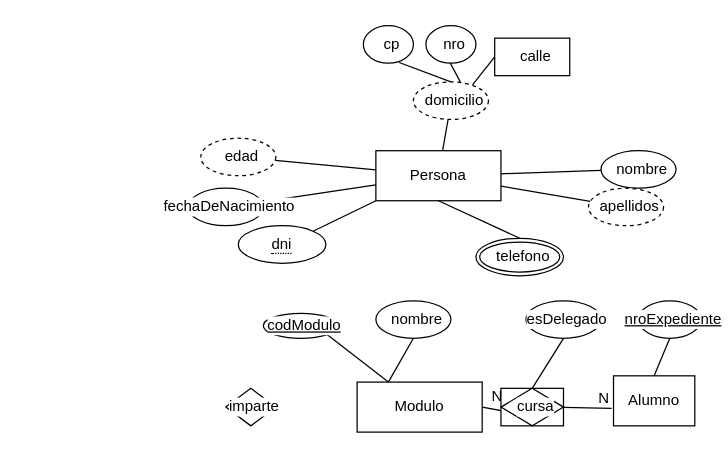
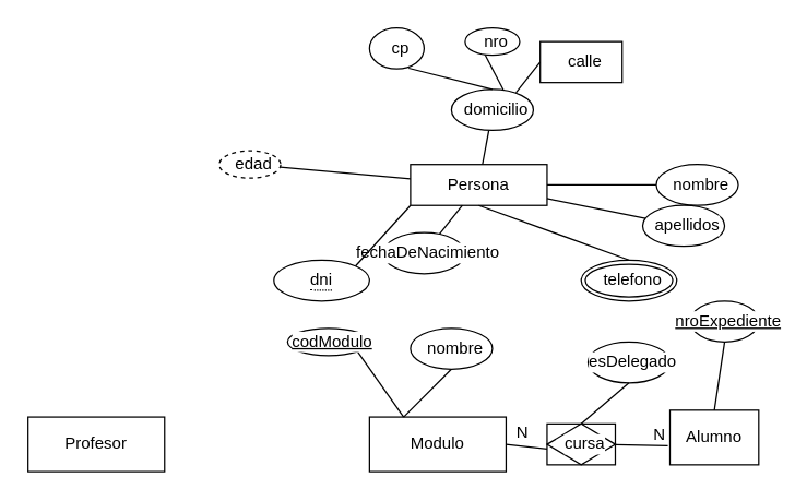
  <mxCell id="0" />
  <mxCell id="1" parent="0" />
- <mxCell id="3" value="Modulo" style="whiteSpace=wrap;html=1;align=center;" vertex="1" parent="1"><mxGeometry x="285" y="305" width="100" height="40" as="geometry" /></mxCell>
- <mxCell id="4" value="imparte" style="shape=rhombus;perimeter=rhombusPerimeter;whiteSpace=wrap;html=1;align=center;dashed=0;strokeColor=default;strokeWidth=1;verticalAlign=middle;spacingLeft=6;spacingTop=0;fontFamily=Helvetica;fontSize=12;fontColor=default;labelBackgroundColor=default;fillColor=default;" vertex="1" parent="1"><mxGeometry x="180" y="310" width="40" height="30" as="geometry" /></mxCell>
+ <mxCell id="2" value="Profesor" style="whiteSpace=wrap;html=1;align=center;" vertex="1" parent="1"><mxGeometry x="20" y="305" width="100" height="40" as="geometry" /></mxCell>
+ <mxCell id="3" value="Modulo" style="whiteSpace=wrap;html=1;align=center;" vertex="1" parent="1"><mxGeometry x="270" y="305" width="100" height="40" as="geometry" /></mxCell>
  <mxCell id="5" style="edgeStyle=none;shape=connector;rounded=0;orthogonalLoop=1;jettySize=auto;html=1;exitX=1;exitY=1;exitDx=0;exitDy=0;entryX=0.25;entryY=0;entryDx=0;entryDy=0;strokeColor=default;align=center;verticalAlign=middle;fontFamily=Helvetica;fontSize=12;fontColor=default;labelBackgroundColor=default;endArrow=none;" edge="1" parent="1" source="6" target="3"><mxGeometry relative="1" as="geometry" /></mxCell>
- <mxCell id="6" value="codModulo" style="ellipse;whiteSpace=wrap;html=1;align=center;fontStyle=4;dashed=0;strokeColor=default;strokeWidth=1;verticalAlign=middle;spacingLeft=6;spacingTop=0;fontFamily=Helvetica;fontSize=12;fontColor=default;labelBackgroundColor=default;fillColor=default;" vertex="1" parent="1"><mxGeometry x="210" y="250" width="60" height="20" as="geometry" /></mxCell>
+ <mxCell id="6" value="codModulo" style="ellipse;whiteSpace=wrap;html=1;align=center;fontStyle=4;dashed=0;strokeColor=default;strokeWidth=1;verticalAlign=middle;spacingLeft=6;spacingTop=0;fontFamily=Helvetica;fontSize=12;fontColor=default;labelBackgroundColor=default;fillColor=default;" vertex="1" parent="1"><mxGeometry x="210" y="240" width="60" height="20" as="geometry" /></mxCell>
  <mxCell id="7" style="edgeStyle=none;shape=connector;rounded=0;orthogonalLoop=1;jettySize=auto;html=1;exitX=0.5;exitY=1;exitDx=0;exitDy=0;entryX=0.25;entryY=0;entryDx=0;entryDy=0;strokeColor=default;align=center;verticalAlign=middle;fontFamily=Helvetica;fontSize=12;fontColor=default;labelBackgroundColor=default;endArrow=none;" edge="1" parent="1" source="8" target="3"><mxGeometry relative="1" as="geometry" /></mxCell>
  <mxCell id="8" value="nombre" style="ellipse;whiteSpace=wrap;html=1;align=center;dashed=0;strokeColor=default;strokeWidth=1;verticalAlign=middle;spacingLeft=6;spacingTop=0;fontFamily=Helvetica;fontSize=12;fontColor=default;labelBackgroundColor=default;fillColor=default;" vertex="1" parent="1"><mxGeometry x="300" y="240" width="60" height="30" as="geometry" /></mxCell>
  <mxCell id="9" value="Alumno" style="whiteSpace=wrap;html=1;align=center;" vertex="1" parent="1"><mxGeometry x="490" y="300" width="65" height="40" as="geometry" /></mxCell>
  <mxCell id="10" value="" style="endArrow=none;html=1;rounded=0;strokeColor=default;align=center;verticalAlign=middle;fontFamily=Helvetica;fontSize=12;fontColor=default;labelBackgroundColor=default;exitX=1;exitY=0.5;exitDx=0;exitDy=0;entryX=-0.024;entryY=0.65;entryDx=0;entryDy=0;entryPerimeter=0;" edge="1" parent="1" target="9"><mxGeometry relative="1" as="geometry"><mxPoint x="440" y="325" as="sourcePoint" /><mxPoint x="470" y="400" as="targetPoint" /></mxGeometry></mxCell>
  <mxCell id="11" value="N" style="resizable=0;html=1;whiteSpace=wrap;align=right;verticalAlign=bottom;dashed=0;strokeColor=default;strokeWidth=1;spacingLeft=6;spacingTop=0;fontFamily=Helvetica;fontSize=12;fontColor=default;labelBackgroundColor=default;fillColor=default;" connectable="0" vertex="1" parent="10"><mxGeometry x="1" relative="1" as="geometry" /></mxCell>
  <mxCell id="12" value="" style="endArrow=none;html=1;rounded=0;strokeColor=default;align=center;verticalAlign=middle;fontFamily=Helvetica;fontSize=12;fontColor=default;labelBackgroundColor=default;exitX=1;exitY=0.5;exitDx=0;exitDy=0;entryX=-0.024;entryY=0.65;entryDx=0;entryDy=0;entryPerimeter=0;" edge="1" parent="1" source="3"><mxGeometry relative="1" as="geometry"><mxPoint x="370" y="325" as="sourcePoint" /><mxPoint x="409.28" y="329.5" as="targetPoint" /></mxGeometry></mxCell>
  <mxCell id="13" value="N" style="resizable=0;html=1;whiteSpace=wrap;align=left;verticalAlign=bottom;dashed=0;strokeColor=default;strokeWidth=1;spacingLeft=6;spacingTop=0;fontFamily=Helvetica;fontSize=12;fontColor=default;labelBackgroundColor=default;fillColor=default;" connectable="0" vertex="1" parent="12"><mxGeometry x="-1" relative="1" as="geometry" /></mxCell>
  <mxCell id="14" value="cursa" style="shape=associativeEntity;whiteSpace=wrap;html=1;align=center;dashed=0;strokeColor=default;strokeWidth=1;verticalAlign=middle;spacingLeft=6;spacingTop=0;fontFamily=Helvetica;fontSize=12;fontColor=default;labelBackgroundColor=default;fillColor=default;" vertex="1" parent="1"><mxGeometry x="400" y="310" width="50" height="30" as="geometry" /></mxCell>
- <mxCell id="15" value="esDelegado" style="ellipse;whiteSpace=wrap;html=1;align=center;dashed=0;strokeColor=default;strokeWidth=1;verticalAlign=middle;spacingLeft=6;spacingTop=0;fontFamily=Helvetica;fontSize=12;fontColor=default;labelBackgroundColor=default;fillColor=default;" vertex="1" parent="1"><mxGeometry x="420" y="240" width="60" height="30" as="geometry" /></mxCell>
+ <mxCell id="15" value="esDelegado" style="ellipse;whiteSpace=wrap;html=1;align=center;dashed=0;strokeColor=default;strokeWidth=1;verticalAlign=middle;spacingLeft=6;spacingTop=0;fontFamily=Helvetica;fontSize=12;fontColor=default;labelBackgroundColor=default;fillColor=default;" vertex="1" parent="1"><mxGeometry x="430" y="250" width="60" height="30" as="geometry" /></mxCell>
  <mxCell id="16" style="edgeStyle=none;shape=connector;rounded=0;orthogonalLoop=1;jettySize=auto;html=1;exitX=0.5;exitY=1;exitDx=0;exitDy=0;entryX=0.5;entryY=0;entryDx=0;entryDy=0;strokeColor=default;align=center;verticalAlign=middle;fontFamily=Helvetica;fontSize=12;fontColor=default;labelBackgroundColor=default;endArrow=none;" edge="1" parent="1" source="15" target="14"><mxGeometry relative="1" as="geometry" /></mxCell>
  <mxCell id="17" style="edgeStyle=none;shape=connector;rounded=0;orthogonalLoop=1;jettySize=auto;html=1;exitX=0.5;exitY=1;exitDx=0;exitDy=0;entryX=0.5;entryY=0;entryDx=0;entryDy=0;strokeColor=default;align=center;verticalAlign=middle;fontFamily=Helvetica;fontSize=12;fontColor=default;labelBackgroundColor=default;endArrow=none;" edge="1" parent="1" source="18" target="9"><mxGeometry relative="1" as="geometry" /></mxCell>
- <mxCell id="18" value="nroExpediente" style="ellipse;whiteSpace=wrap;html=1;align=center;fontStyle=4;dashed=0;strokeColor=default;strokeWidth=1;verticalAlign=middle;spacingLeft=6;spacingTop=0;fontFamily=Helvetica;fontSize=12;fontColor=default;labelBackgroundColor=default;fillColor=default;" vertex="1" parent="1"><mxGeometry x="510" y="240" width="50" height="30" as="geometry" /></mxCell>
- <mxCell id="19" value="Persona" style="whiteSpace=wrap;html=1;align=center;" vertex="1" parent="1"><mxGeometry x="300" y="120" width="100" height="40" as="geometry" /></mxCell>
+ <mxCell id="18" value="nroExpediente" style="ellipse;whiteSpace=wrap;html=1;align=center;fontStyle=4;dashed=0;strokeColor=default;strokeWidth=1;verticalAlign=middle;spacingLeft=6;spacingTop=0;fontFamily=Helvetica;fontSize=12;fontColor=default;labelBackgroundColor=default;fillColor=default;" vertex="1" parent="1"><mxGeometry x="505" y="220" width="50" height="30" as="geometry" /></mxCell>
+ <mxCell id="19" value="Persona" style="whiteSpace=wrap;html=1;align=center;" vertex="1" parent="1"><mxGeometry x="300" y="120" width="100" height="30" as="geometry" /></mxCell>
  <mxCell id="20" value="" style="edgeStyle=none;shape=connector;rounded=0;orthogonalLoop=1;jettySize=auto;html=1;strokeColor=default;align=center;verticalAlign=middle;fontFamily=Helvetica;fontSize=12;fontColor=default;labelBackgroundColor=default;endArrow=none;" edge="1" parent="1" source="21" target="19"><mxGeometry relative="1" as="geometry" /></mxCell>
  <mxCell id="21" value="nombre" style="ellipse;whiteSpace=wrap;html=1;align=center;dashed=0;strokeColor=default;strokeWidth=1;verticalAlign=middle;spacingLeft=6;spacingTop=0;fontFamily=Helvetica;fontSize=12;fontColor=default;labelBackgroundColor=default;fillColor=default;" vertex="1" parent="1"><mxGeometry x="480" y="120" width="60" height="30" as="geometry" /></mxCell>
  <mxCell id="22" value="" style="edgeStyle=none;shape=connector;rounded=0;orthogonalLoop=1;jettySize=auto;html=1;strokeColor=default;align=center;verticalAlign=middle;fontFamily=Helvetica;fontSize=12;fontColor=default;labelBackgroundColor=default;endArrow=none;" edge="1" parent="1" source="23" target="19"><mxGeometry relative="1" as="geometry" /></mxCell>
- <mxCell id="23" value="apellidos" style="ellipse;whiteSpace=wrap;html=1;align=center;dashed=1;strokeColor=default;strokeWidth=1;verticalAlign=middle;spacingLeft=6;spacingTop=0;fontFamily=Helvetica;fontSize=12;fontColor=default;labelBackgroundColor=default;fillColor=default;" vertex="1" parent="1"><mxGeometry x="470" y="150" width="60" height="30" as="geometry" /></mxCell>
+ <mxCell id="23" value="apellidos" style="ellipse;whiteSpace=wrap;html=1;align=center;dashed=0;strokeColor=default;strokeWidth=1;verticalAlign=middle;spacingLeft=6;spacingTop=0;fontFamily=Helvetica;fontSize=12;fontColor=default;labelBackgroundColor=default;fillColor=default;" vertex="1" parent="1"><mxGeometry x="470" y="150" width="60" height="30" as="geometry" /></mxCell>
  <mxCell id="24" value="" style="edgeStyle=none;shape=connector;rounded=0;orthogonalLoop=1;jettySize=auto;html=1;strokeColor=default;align=center;verticalAlign=middle;fontFamily=Helvetica;fontSize=12;fontColor=default;labelBackgroundColor=default;endArrow=none;" edge="1" parent="1" source="25" target="19"><mxGeometry relative="1" as="geometry" /></mxCell>
- <mxCell id="25" value="edad" style="ellipse;whiteSpace=wrap;html=1;align=center;dashed=1;strokeColor=default;strokeWidth=1;verticalAlign=middle;spacingLeft=6;spacingTop=0;fontFamily=Helvetica;fontSize=12;fontColor=default;labelBackgroundColor=default;fillColor=default;" vertex="1" parent="1"><mxGeometry x="160" y="110" width="60" height="30" as="geometry" /></mxCell>
+ <mxCell id="25" value="edad" style="ellipse;whiteSpace=wrap;html=1;align=center;dashed=1;strokeColor=default;strokeWidth=1;verticalAlign=middle;spacingLeft=6;spacingTop=0;fontFamily=Helvetica;fontSize=12;fontColor=default;labelBackgroundColor=default;fillColor=default;" vertex="1" parent="1"><mxGeometry x="160" y="110" width="45" height="20" as="geometry" /></mxCell>
  <mxCell id="26" value="" style="edgeStyle=none;shape=connector;rounded=0;orthogonalLoop=1;jettySize=auto;html=1;strokeColor=default;align=center;verticalAlign=middle;fontFamily=Helvetica;fontSize=12;fontColor=default;labelBackgroundColor=default;endArrow=none;" edge="1" parent="1" source="27" target="19"><mxGeometry relative="1" as="geometry" /></mxCell>
- <mxCell id="27" value="fechaDeNacimiento" style="ellipse;whiteSpace=wrap;html=1;align=center;dashed=0;strokeColor=default;strokeWidth=1;verticalAlign=middle;spacingLeft=6;spacingTop=0;fontFamily=Helvetica;fontSize=12;fontColor=default;labelBackgroundColor=default;fillColor=default;" vertex="1" parent="1"><mxGeometry x="150" y="150" width="60" height="30" as="geometry" /></mxCell>
+ <mxCell id="27" value="fechaDeNacimiento" style="ellipse;whiteSpace=wrap;html=1;align=center;dashed=0;strokeColor=default;strokeWidth=1;verticalAlign=middle;spacingLeft=6;spacingTop=0;fontFamily=Helvetica;fontSize=12;fontColor=default;labelBackgroundColor=default;fillColor=default;" vertex="1" parent="1"><mxGeometry x="280" y="170" width="60" height="30" as="geometry" /></mxCell>
  <mxCell id="28" style="edgeStyle=none;shape=connector;rounded=0;orthogonalLoop=1;jettySize=auto;html=1;exitX=1;exitY=0;exitDx=0;exitDy=0;entryX=0;entryY=1;entryDx=0;entryDy=0;strokeColor=default;align=center;verticalAlign=middle;fontFamily=Helvetica;fontSize=12;fontColor=default;labelBackgroundColor=default;endArrow=none;" edge="1" parent="1" source="29" target="19"><mxGeometry relative="1" as="geometry" /></mxCell>
- <mxCell id="29" value="&lt;span style=&quot;border-bottom: 1px dotted&quot;&gt;dni&lt;/span&gt;" style="ellipse;whiteSpace=wrap;html=1;align=center;" vertex="1" parent="1"><mxGeometry x="190" y="180" width="70" height="30" as="geometry" /></mxCell>
+ <mxCell id="29" value="&lt;span style=&quot;border-bottom: 1px dotted&quot;&gt;dni&lt;/span&gt;" style="ellipse;whiteSpace=wrap;html=1;align=center;" vertex="1" parent="1"><mxGeometry x="200" y="190" width="70" height="30" as="geometry" /></mxCell>
  <mxCell id="30" style="edgeStyle=none;shape=connector;rounded=0;orthogonalLoop=1;jettySize=auto;html=1;exitX=0.788;exitY=0.079;exitDx=0;exitDy=0;entryX=0;entryY=0.5;entryDx=0;entryDy=0;strokeColor=default;align=center;verticalAlign=middle;fontFamily=Helvetica;fontSize=12;fontColor=default;labelBackgroundColor=default;endArrow=none;exitPerimeter=0;" edge="1" parent="1" source="33" target="34"><mxGeometry relative="1" as="geometry" /></mxCell>
  <mxCell id="31" style="edgeStyle=none;shape=connector;rounded=0;orthogonalLoop=1;jettySize=auto;html=1;exitX=1;exitY=1;exitDx=0;exitDy=0;entryX=0;entryY=0;entryDx=0;entryDy=0;strokeColor=default;align=center;verticalAlign=middle;fontFamily=Helvetica;fontSize=12;fontColor=default;labelBackgroundColor=default;endArrow=none;" edge="1" parent="1" source="33" target="36"><mxGeometry relative="1" as="geometry" /></mxCell>
  <mxCell id="32" value="" style="edgeStyle=none;shape=connector;rounded=0;orthogonalLoop=1;jettySize=auto;html=1;strokeColor=default;align=center;verticalAlign=middle;fontFamily=Helvetica;fontSize=12;fontColor=default;labelBackgroundColor=default;endArrow=none;" edge="1" parent="1" source="33" target="19"><mxGeometry relative="1" as="geometry" /></mxCell>
- <mxCell id="33" value="domicilio" style="ellipse;whiteSpace=wrap;html=1;align=center;dashed=1;strokeColor=default;strokeWidth=1;verticalAlign=middle;spacingLeft=6;spacingTop=0;fontFamily=Helvetica;fontSize=12;fontColor=default;labelBackgroundColor=default;fillColor=default;" vertex="1" parent="1"><mxGeometry x="330" y="65" width="60" height="30" as="geometry" /></mxCell>
+ <mxCell id="33" value="domicilio" style="ellipse;whiteSpace=wrap;html=1;align=center;dashed=0;strokeColor=default;strokeWidth=1;verticalAlign=middle;spacingLeft=6;spacingTop=0;fontFamily=Helvetica;fontSize=12;fontColor=default;labelBackgroundColor=default;fillColor=default;" vertex="1" parent="1"><mxGeometry x="330" y="65" width="60" height="30" as="geometry" /></mxCell>
  <mxCell id="34" value="calle" style="whiteSpace=wrap;html=1;align=center;dashed=0;strokeColor=default;strokeWidth=1;verticalAlign=middle;spacingLeft=6;spacingTop=0;fontFamily=Helvetica;fontSize=12;fontColor=default;labelBackgroundColor=default;fillColor=default;rounded=0;" vertex="1" parent="1"><mxGeometry x="395" y="30" width="60" height="30" as="geometry" /></mxCell>
- <mxCell id="35" value="cp" style="ellipse;whiteSpace=wrap;html=1;align=center;dashed=0;strokeColor=default;strokeWidth=1;verticalAlign=middle;spacingLeft=6;spacingTop=0;fontFamily=Helvetica;fontSize=12;fontColor=default;labelBackgroundColor=default;fillColor=default;" vertex="1" parent="1"><mxGeometry x="290" y="20" width="40" height="30" as="geometry" /></mxCell>
- <mxCell id="36" value="nro" style="ellipse;whiteSpace=wrap;html=1;align=center;dashed=0;strokeColor=default;strokeWidth=1;verticalAlign=middle;spacingLeft=6;spacingTop=0;fontFamily=Helvetica;fontSize=12;fontColor=default;labelBackgroundColor=default;fillColor=default;" vertex="1" parent="1"><mxGeometry x="340" y="20" width="40" height="30" as="geometry" /></mxCell>
+ <mxCell id="35" value="cp" style="ellipse;whiteSpace=wrap;html=1;align=center;dashed=0;strokeColor=default;strokeWidth=1;verticalAlign=middle;spacingLeft=6;spacingTop=0;fontFamily=Helvetica;fontSize=12;fontColor=default;labelBackgroundColor=default;fillColor=default;" vertex="1" parent="1"><mxGeometry x="270" y="20" width="40" height="30" as="geometry" /></mxCell>
+ <mxCell id="36" value="nro" style="ellipse;whiteSpace=wrap;html=1;align=center;dashed=0;strokeColor=default;strokeWidth=1;verticalAlign=middle;spacingLeft=6;spacingTop=0;fontFamily=Helvetica;fontSize=12;fontColor=default;labelBackgroundColor=default;fillColor=default;" vertex="1" parent="1"><mxGeometry x="340" y="20" width="40" height="20" as="geometry" /></mxCell>
  <mxCell id="37" style="edgeStyle=none;shape=connector;rounded=0;orthogonalLoop=1;jettySize=auto;html=1;exitX=0.5;exitY=0;exitDx=0;exitDy=0;entryX=0.716;entryY=0.982;entryDx=0;entryDy=0;entryPerimeter=0;strokeColor=default;align=center;verticalAlign=middle;fontFamily=Helvetica;fontSize=12;fontColor=default;labelBackgroundColor=default;endArrow=none;" edge="1" parent="1" source="33" target="35"><mxGeometry relative="1" as="geometry" /></mxCell>
  <mxCell id="38" style="edgeStyle=none;shape=connector;rounded=0;orthogonalLoop=1;jettySize=auto;html=1;exitX=0.5;exitY=0;exitDx=0;exitDy=0;entryX=0.5;entryY=1;entryDx=0;entryDy=0;strokeColor=default;align=center;verticalAlign=middle;fontFamily=Helvetica;fontSize=12;fontColor=default;labelBackgroundColor=default;endArrow=none;" edge="1" parent="1" source="39" target="19"><mxGeometry relative="1" as="geometry" /></mxCell>
- <mxCell id="39" value="telefono" style="ellipse;shape=doubleEllipse;margin=3;whiteSpace=wrap;html=1;align=center;dashed=0;strokeColor=default;strokeWidth=1;verticalAlign=middle;spacingLeft=6;spacingTop=0;fontFamily=Helvetica;fontSize=12;fontColor=default;labelBackgroundColor=default;fillColor=default;" vertex="1" parent="1"><mxGeometry x="380" y="190" width="70" height="30" as="geometry" /></mxCell>
+ <mxCell id="39" value="telefono" style="ellipse;shape=doubleEllipse;margin=3;whiteSpace=wrap;html=1;align=center;dashed=0;strokeColor=default;strokeWidth=1;verticalAlign=middle;spacingLeft=6;spacingTop=0;fontFamily=Helvetica;fontSize=12;fontColor=default;labelBackgroundColor=default;fillColor=default;" vertex="1" parent="1"><mxGeometry x="425" y="190" width="70" height="30" as="geometry" /></mxCell>
